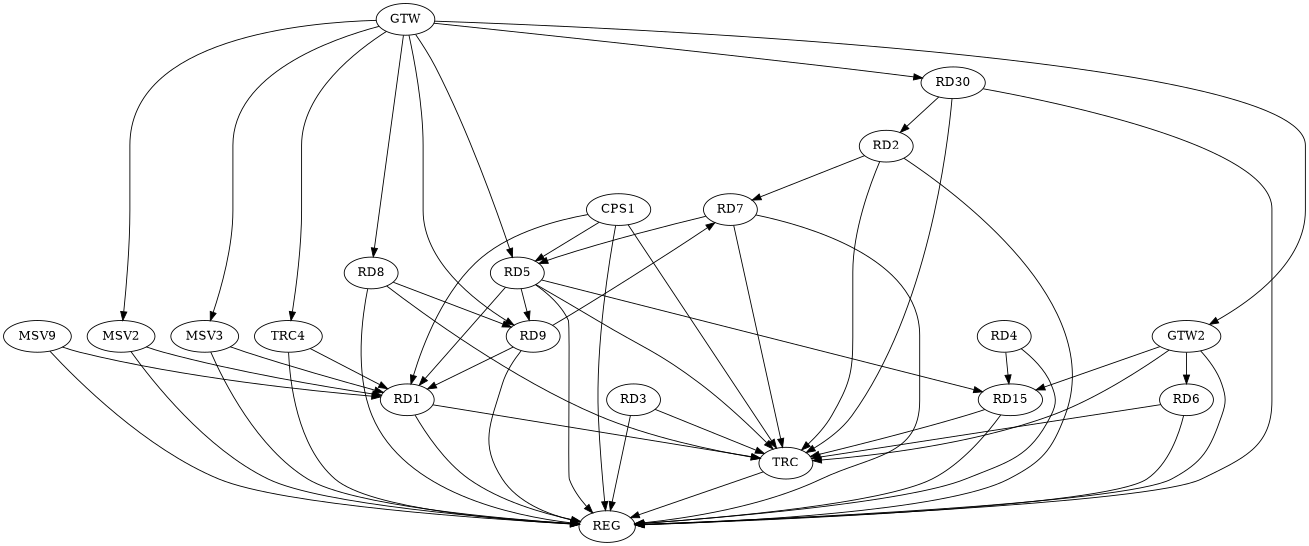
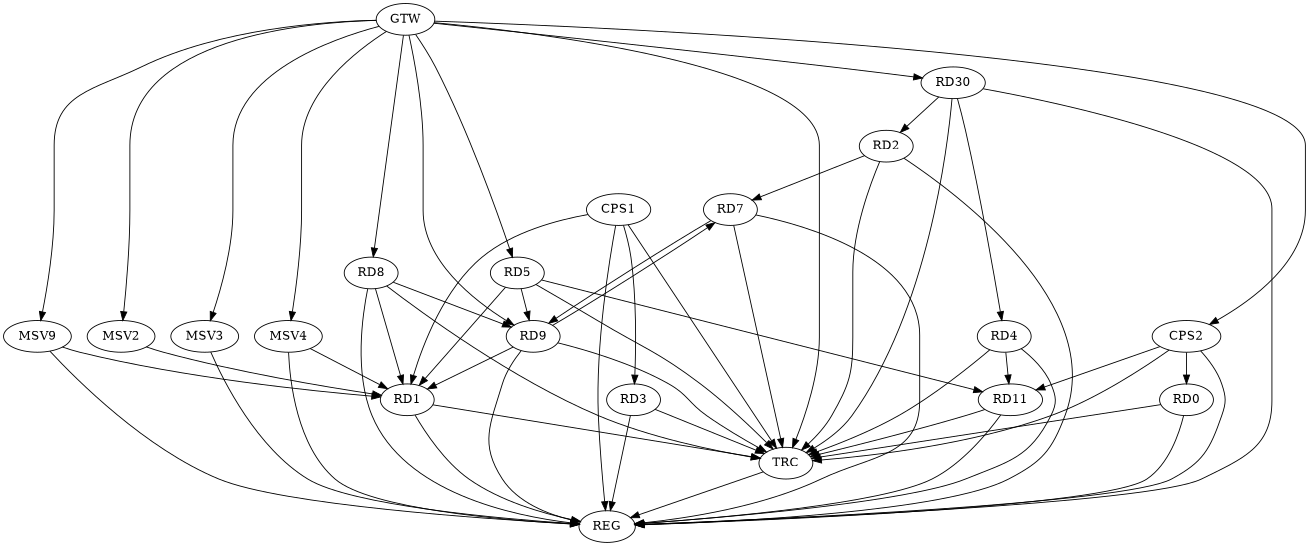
  strict digraph {
    n1 [label=RD1]
    n2 [label=REG]
    n3 [label=TRC]
    n4 [label=RD2]
    n5 [label=RD7]
    n6 [label=RD9]
    n7 [label=RD3]
    n8 [label=RD4]
-   n9 [label=RD15]
+   n9 [label=RD11]
    n10 [label=RD5]
-   n11 [label=RD6]
+   n11 [label=RD0]
    n12 [label=RD8]
    n13 [label=RD30]
    n14 [label=CPS1]
-   n15 [label=GTW2]
+   n15 [label=CPS2]
    n16 [label=GTW]
    n17 [label=MSV9]
    n18 [label=MSV2]
    n19 [label=MSV3]
-   n20 [label=TRC4]
+   n20 [label=MSV4]
    n1 -> n2
    n1 -> n3
    n3 -> n2
    n4 -> n2
    n4 -> n3
    n4 -> n5
    n5 -> n2
    n5 -> n3
-   n5 -> n10
+   n5 -> n6
    n6 -> n1
    n6 -> n2
+   n6 -> n3
    n6 -> n5
    n7 -> n2
    n7 -> n3
    n8 -> n2
+   n8 -> n3
    n8 -> n9
    n9 -> n2
    n9 -> n3
    n10 -> n1
-   n10 -> n2
    n10 -> n3
    n10 -> n6
    n10 -> n9
    n11 -> n2
    n11 -> n3
    n12 -> n2
    n12 -> n3
    n12 -> n6
    n13 -> n2
    n13 -> n3
    n13 -> n4
+   n13 -> n8
    n14 -> n1
    n14 -> n2
    n14 -> n3
-   n14 -> n10
+   n14 -> n7
    n15 -> n2
    n15 -> n3
    n15 -> n9
    n15 -> n11
+   n16 -> n3
    n16 -> n6
    n16 -> n10
    n16 -> n12
    n16 -> n13
    n16 -> n15
+   n16 -> n17
    n16 -> n18
    n16 -> n19
    n16 -> n20
    n17 -> n1
    n17 -> n2
    n18 -> n1
-   n18 -> n2
-   n19 -> n1
+   n12 -> n1
    n19 -> n2
    n20 -> n1
    n20 -> n2
  }
